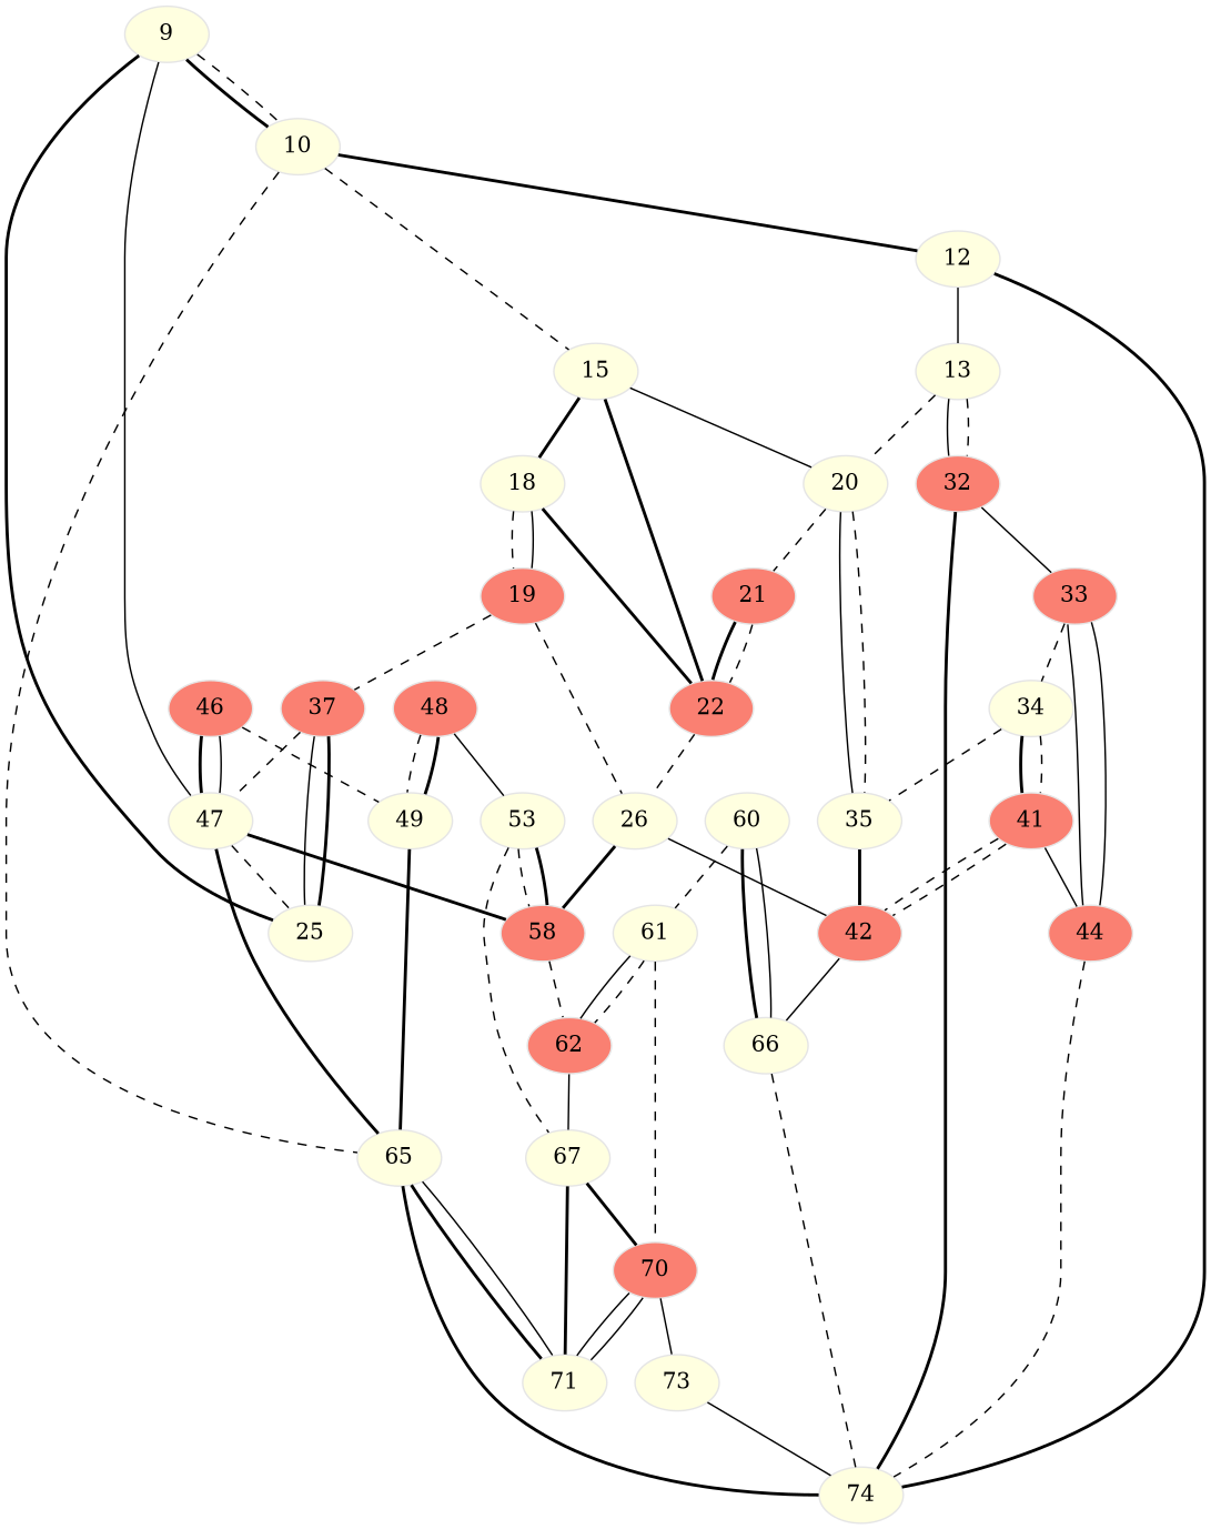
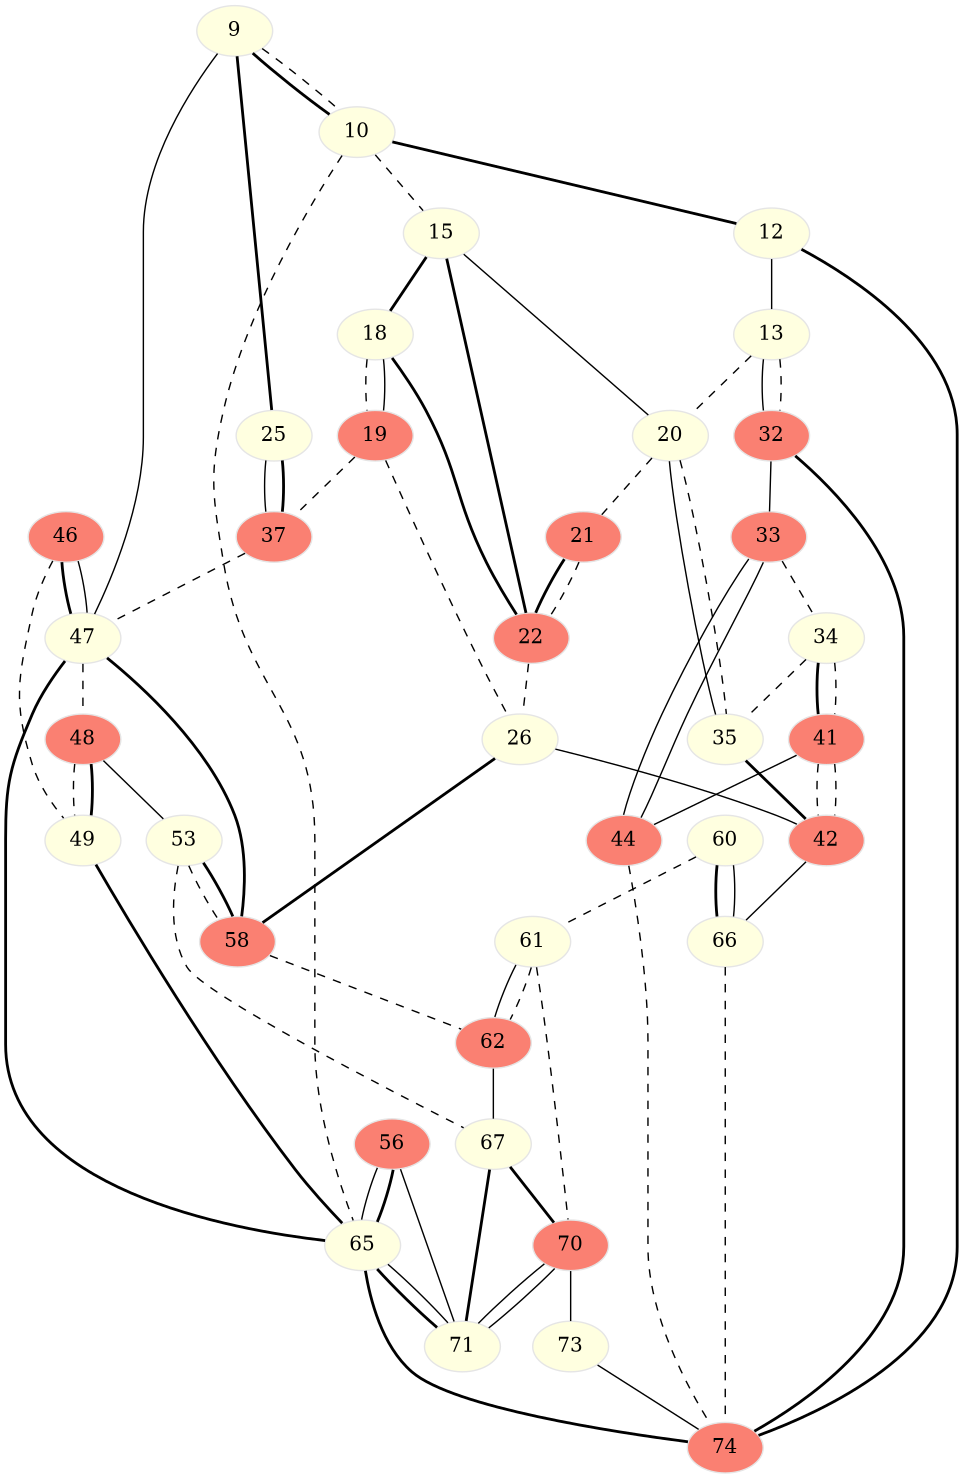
  graph {
    node [color=gray90 fillcolor=lightyellow style=filled]
    edge [style=dashed]
    10 [super="+7+6"]
    9
    25 [super="+8"]
    47 [super="+39+43"]
    12 [super="+11"]
    15 [super="+5"]
    65 [super="+51+57"]
    37 [fillcolor=salmon super="+31+24"]
    58 [fillcolor=salmon super="+28"]
    48 [fillcolor=salmon]
    13
-   74 [super="+63+72"]
+   74 [fillcolor=salmon super="+63+72"]
    20 [super="+14"]
    18 [super="+4"]
    22 [fillcolor=salmon super="+17+16"]
    71 [super="+55"]
    32 [fillcolor=salmon]
    21 [fillcolor=salmon]
    35
    33 [fillcolor=salmon]
    19 [fillcolor=salmon super="+3"]
    26 [super="+23"]
    42 [fillcolor=salmon super="+36"]
    66 [super="+64+59"]
    62 [fillcolor=salmon]
    34
    44 [fillcolor=salmon]
    41 [fillcolor=salmon]
    46 [fillcolor=salmon]
    49
    53 [super="+52"]
    67 [super="+54"]
    70 [fillcolor=salmon super="+69+68"]
+   56 [fillcolor=salmon]
    60
    61
    73
    10 -- 12 [style=bold weight=2]
    10 -- 15
    10 -- 65
    9 -- 10 [style=bold]
    9 -- 10
    9 -- 25 [style=bold]
    9 -- 47 [style=solid]
    25 -- 37 [style=solid weight=3]
    25 -- 37 [style=bold]
    47 -- 65 [style=bold]
    47 -- 58 [style=bold]
-   47 -- 25
+   47 -- 48
    12 -- 13 [style=solid]
    12 -- 74 [style=bold weight=2]
    15 -- 20 [style=solid]
    15 -- 18 [style=bold]
    15 -- 22 [style=bold]
    65 -- 74 [style=bold]
    65 -- 71 [style=bold]
    65 -- 71 [style=solid]
    37 -- 47 [weight=2]
    58 -- 62
    48 -- 49
    48 -- 49 [style=bold]
    48 -- 53 [style=solid]
    13 -- 20
    13 -- 32 [style=solid]
    13 -- 32
    20 -- 21
    20 -- 35 [style=solid]
    20 -- 35
    18 -- 22 [style=bold]
    18 -- 19 [weight=2]
    18 -- 19 [style=solid]
    22 -- 26
    32 -- 74 [style=bold]
    32 -- 33 [style=solid]
    21 -- 22 [style=bold weight=2]
    21 -- 22
    35 -- 42 [style=bold]
    33 -- 34
    33 -- 44 [style=solid]
    33 -- 44 [style=solid]
    19 -- 37
    19 -- 26
    26 -- 58 [style=bold]
    26 -- 42 [style=solid]
    42 -- 66 [style=solid]
    66 -- 74 [weight=2]
    62 -- 67 [style=solid]
    34 -- 35
    34 -- 41 [style=bold]
    34 -- 41
    44 -- 74
    41 -- 42
    41 -- 42
    41 -- 44 [style=solid]
    46 -- 47 [style=bold weight=2]
    46 -- 47 [style=solid]
    46 -- 49
    49 -- 65 [style=bold]
    53 -- 58 [weight=2]
    53 -- 58 [style=bold]
    53 -- 67
    67 -- 71 [style=bold]
    67 -- 70 [style=bold]
    70 -- 71 [style=solid]
    70 -- 71 [style=solid]
    70 -- 73 [style=solid weight=2]
+   56 -- 65 [style=solid weight=2]
+   56 -- 65 [style=bold]
+   56 -- 71 [style=solid]
    60 -- 66 [style=bold weight=2]
    60 -- 66 [style=solid]
    60 -- 61
    61 -- 62 [style=solid]
    61 -- 62
    61 -- 70
    73 -- 74 [style=solid]
  }
